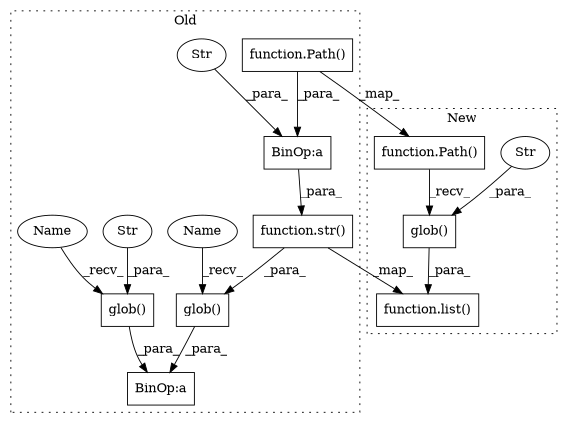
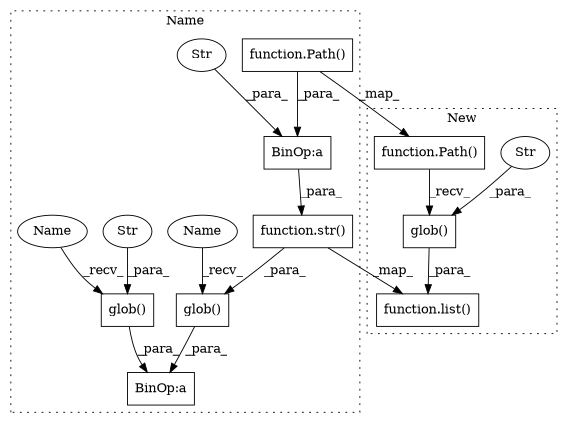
  digraph {
    node [a=75 l="5,1" shape=box]
    n1 [l="4,1" label="function.str()" s="14335,14370"]
    n2 [l="10,1" label="glob()" s="14325,14371"]
    n3 [a=82 l=3 label="BinOp:a" s=14353]
    n4 [a=82 l=3 label="BinOp:a" s=14372]
    n5 [l="10,1" label="glob()" s="14375,14415"]
    n6 [a=66 l=30 label=Str s=14385 shape=ellipse]
    n7 [a=66 l=14 label=Str s=14356 shape=ellipse]
    n8 [label="function.Path()" s="14339,14352"]
    n9 [a=87 l=4 label=Name s=14325 shape=ellipse]
    n10 [a=87 l=4 label=Name s=14375 shape=ellipse]
    n11 [label="function.list()" s="14180,14220"]
    n12 [l="20,1" label="glob()" s="14185,14219"]
    n13 [a=66 l=14 label=Str s=14205 shape=ellipse]
    n14 [label="function.Path()" s="14185,14198"]
    subgraph cluster_1 {
-     label=Old
+     label=Name
      style=dotted
      n1
      n2
      n3
      n4
      n5
      n6
      n7
      n8
      n9
      n10
    }
    subgraph cluster_2 {
      label=New
      style=dotted
      n11
      n12
      n13
      n14
    }
    n1 -> n2 [label=_para_]
    n1 -> n11 [label=_map_]
    n2 -> n4 [label=_para_]
    n3 -> n1 [label=_para_]
    n5 -> n4 [label=_para_]
    n6 -> n5 [label=_para_]
    n7 -> n3 [label=_para_]
    n8 -> n3 [label=_para_]
    n8 -> n14 [label=_map_]
    n9 -> n2 [label=_recv_]
    n10 -> n5 [label=_recv_]
    n12 -> n11 [label=_para_]
    n13 -> n12 [label=_para_]
    n14 -> n12 [label=_recv_]
  }
